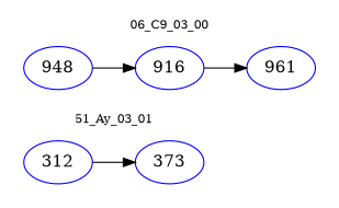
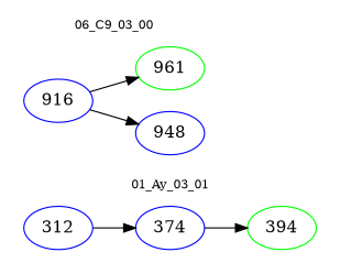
  digraph {
    rankdir=LR
    node [color=blue]
    edge [color=black]
    n1 [label=312]
-   n2 [label=373]
+   n2 [label=374]
+   n3 [color=green label=394]
    n4 [label=948]
    n5 [label=916]
-   n6 [label=961]
+   n6 [color=green label=961]
    subgraph cluster_1 {
      color=white
      fontsize=10
-     label="51_Ay_03_01"
+     label="01_Ay_03_01"
      n1
      n2
+     n3
    }
    subgraph cluster_2 {
      color=white
      fontsize=10
      label="06_C9_03_00"
      n4
      n5
      n6
    }
    n1 -> n2
-   n4 -> n5
+   n2 -> n3
+   n5 -> n4
    n5 -> n6
  }
